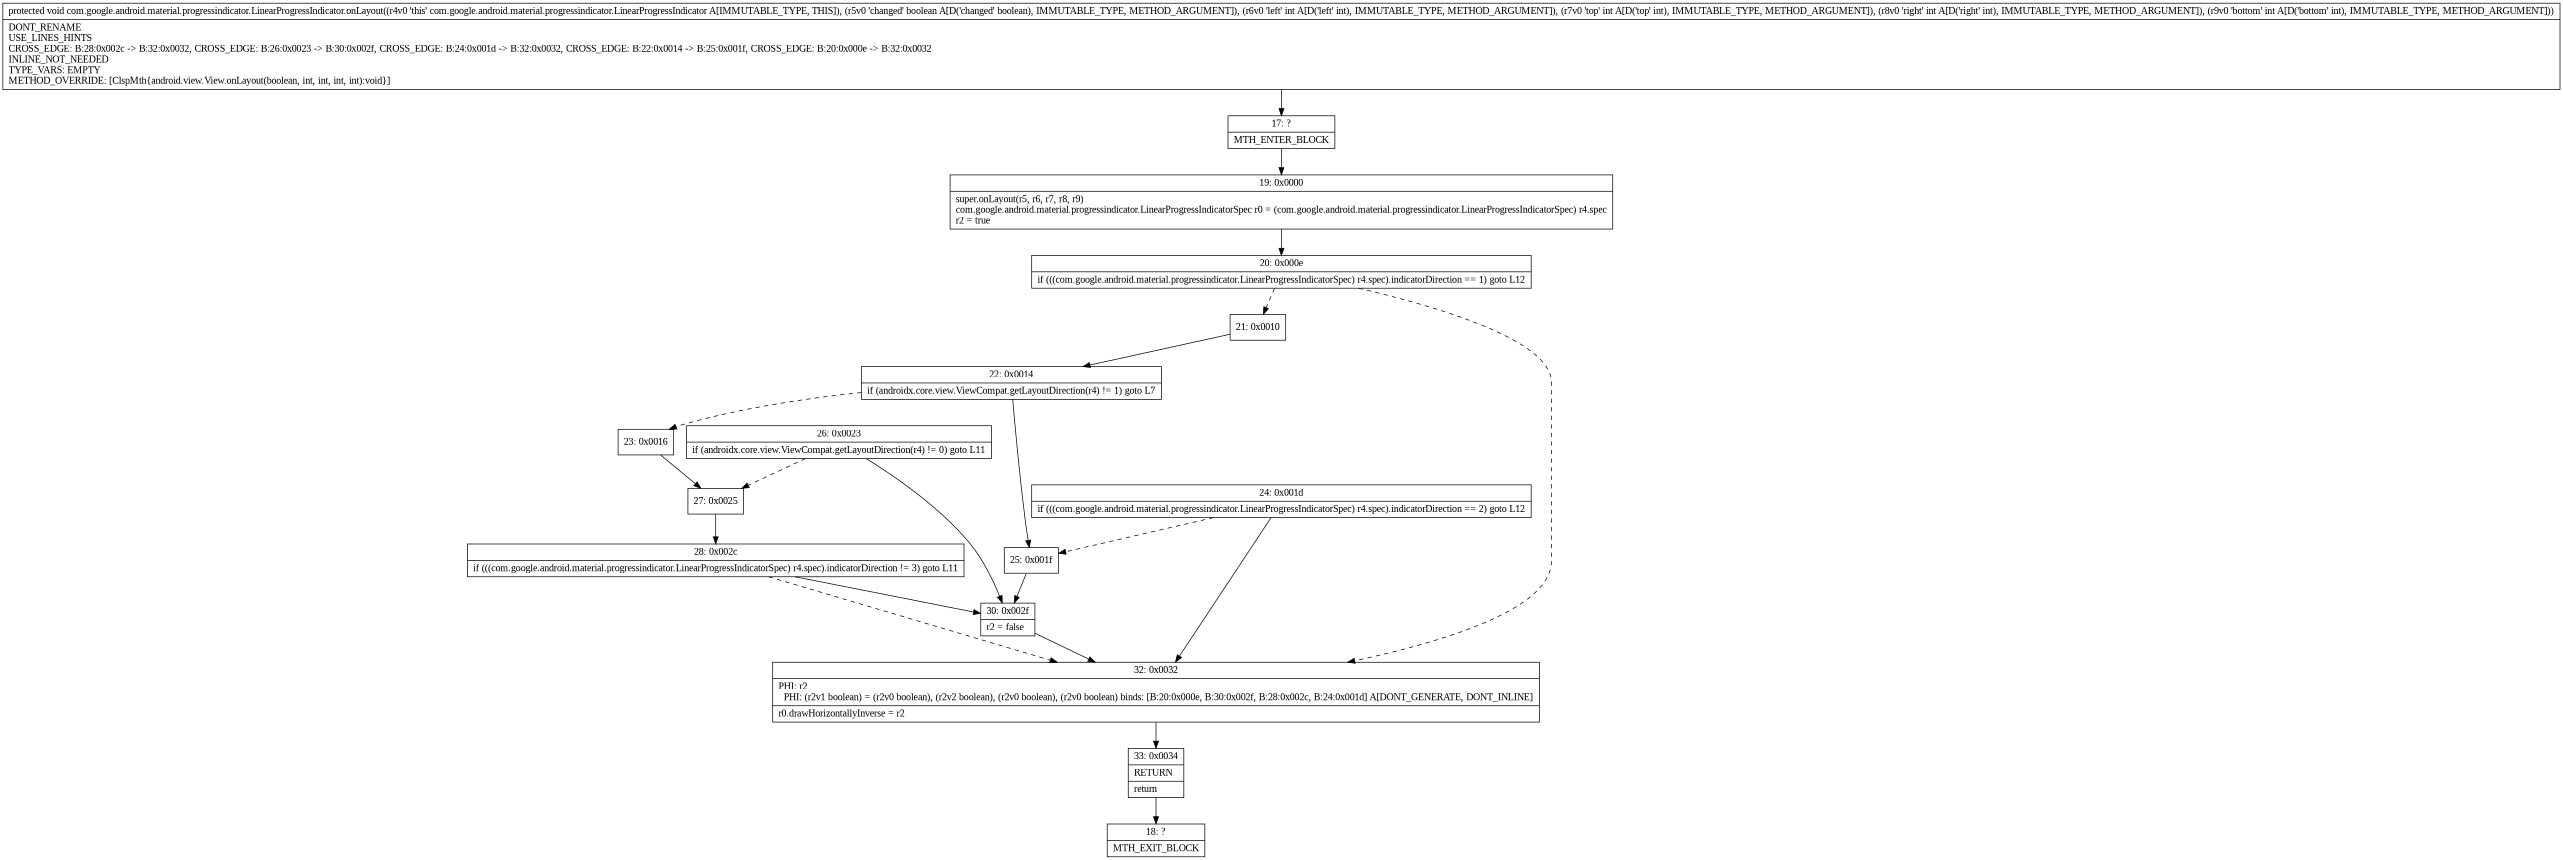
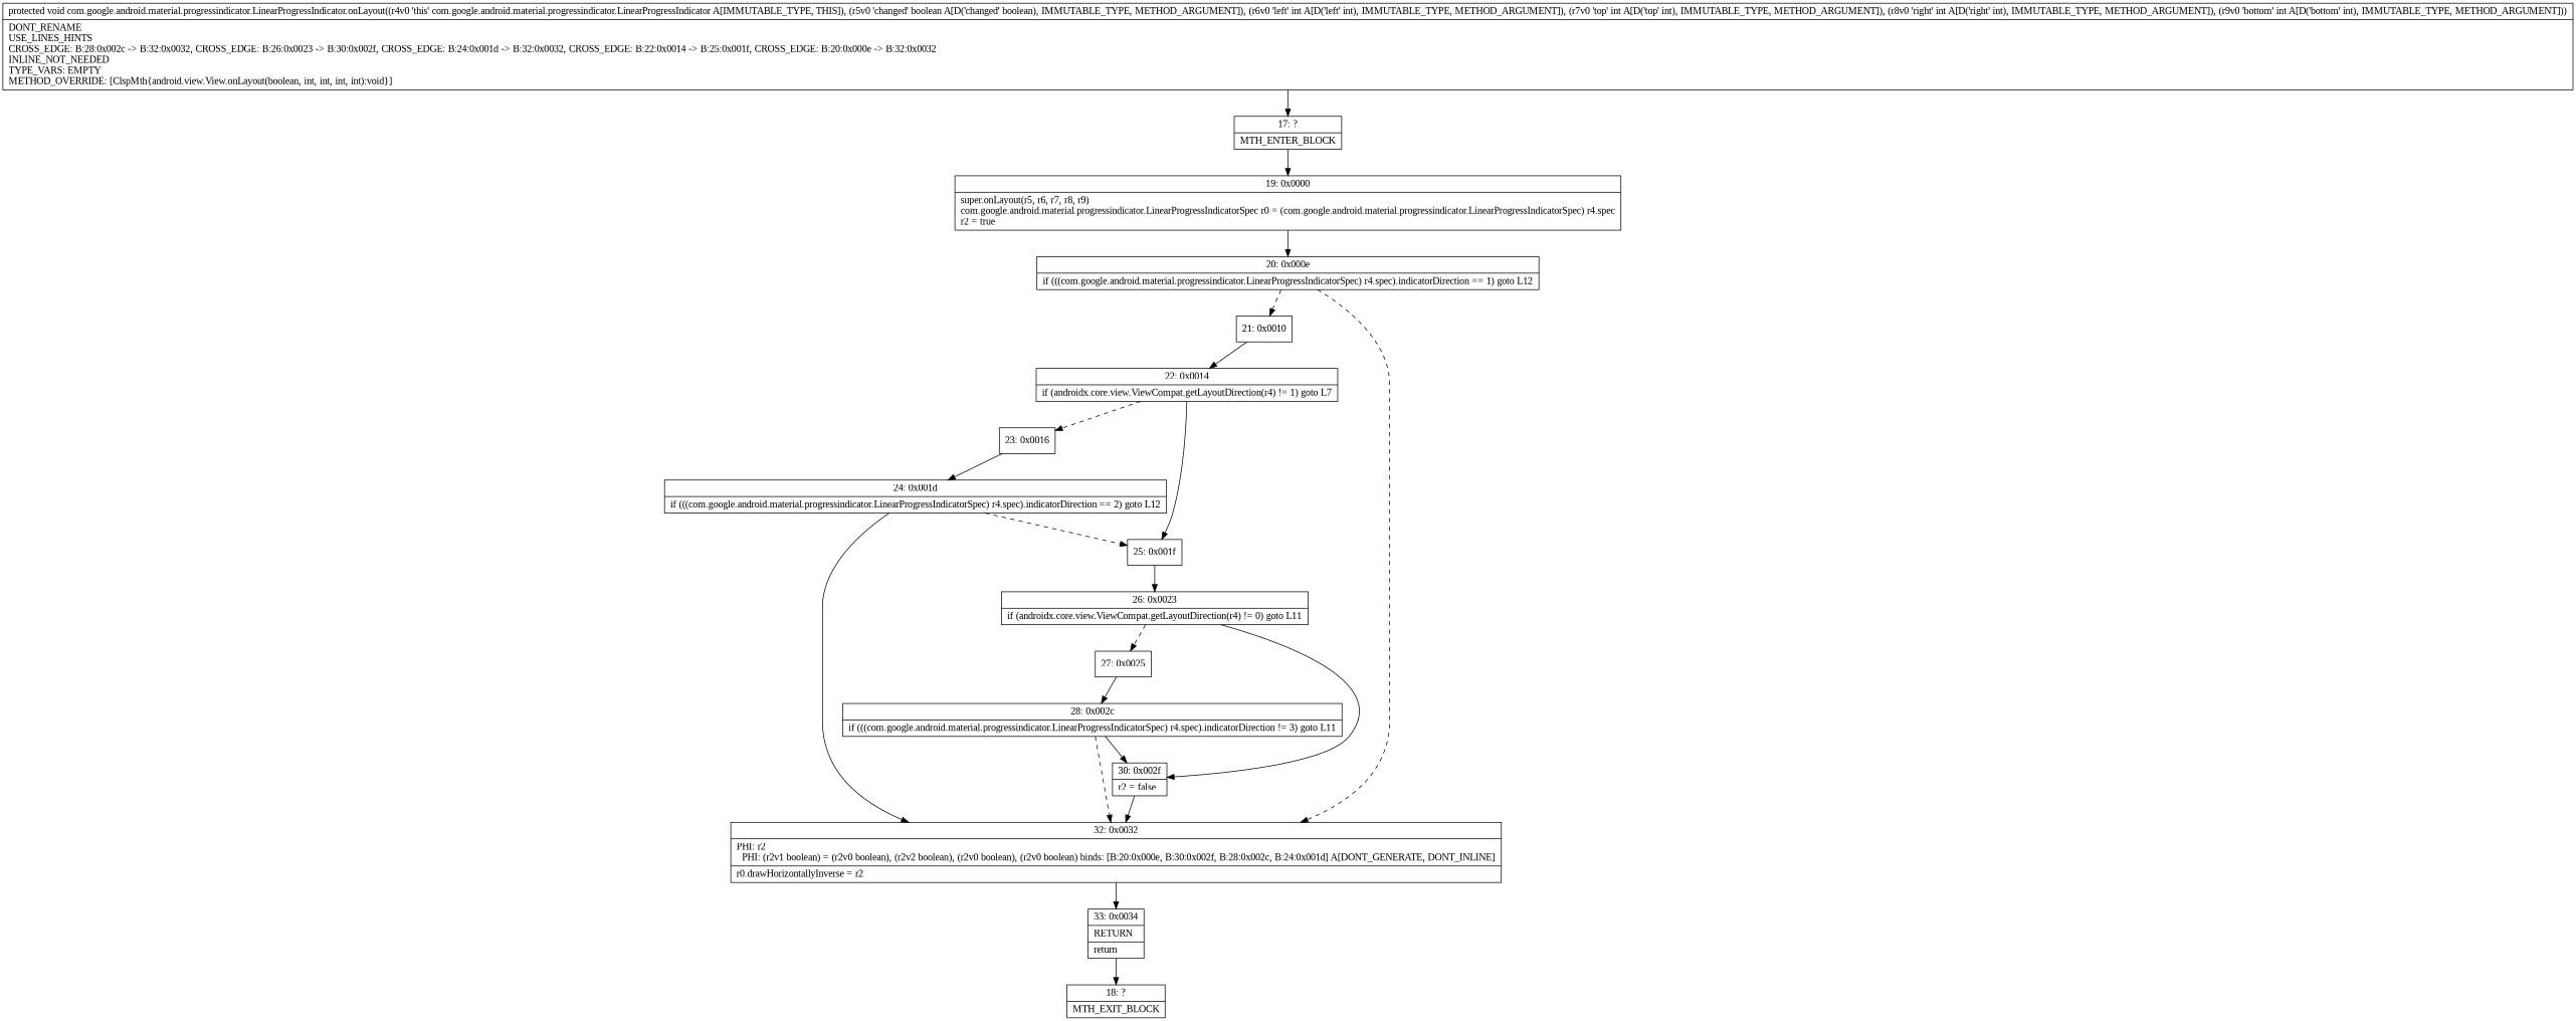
  digraph {
    fontname="Liberation Serif"
    node [fontname="Liberation Serif" shape=record]
    edge [fontname="Liberation Serif"]
    n1 [label="{17\:\ ?|MTH_ENTER_BLOCK\l}"]
    n2 [label="{19\:\ 0x0000|super.onLayout(r5, r6, r7, r8, r9)\lcom.google.android.material.progressindicator.LinearProgressIndicatorSpec r0 = (com.google.android.material.progressindicator.LinearProgressIndicatorSpec) r4.spec\lr2 = true\l}"]
    n3 [label="{20\:\ 0x000e|if (((com.google.android.material.progressindicator.LinearProgressIndicatorSpec) r4.spec).indicatorDirection == 1) goto L12\l}"]
    n4 [label="{21\:\ 0x0010}"]
    n5 [label="{32\:\ 0x0032|PHI: r2 \l  PHI: (r2v1 boolean) = (r2v0 boolean), (r2v2 boolean), (r2v0 boolean), (r2v0 boolean) binds: [B:20:0x000e, B:30:0x002f, B:28:0x002c, B:24:0x001d] A[DONT_GENERATE, DONT_INLINE]\l|r0.drawHorizontallyInverse = r2\l}"]
    n6 [label="{22\:\ 0x0014|if (androidx.core.view.ViewCompat.getLayoutDirection(r4) != 1) goto L7\l}"]
    n7 [label="{33\:\ 0x0034|RETURN\l|return\l}"]
    n8 [label="{23\:\ 0x0016}"]
    n9 [label="{25\:\ 0x001f}"]
    n10 [label="{24\:\ 0x001d|if (((com.google.android.material.progressindicator.LinearProgressIndicatorSpec) r4.spec).indicatorDirection == 2) goto L12\l}"]
    n11 [label="{26\:\ 0x0023|if (androidx.core.view.ViewCompat.getLayoutDirection(r4) != 0) goto L11\l}"]
    n12 [label="{27\:\ 0x0025}"]
    n13 [label="{30\:\ 0x002f|r2 = false\l}"]
    n14 [label="{28\:\ 0x002c|if (((com.google.android.material.progressindicator.LinearProgressIndicatorSpec) r4.spec).indicatorDirection != 3) goto L11\l}"]
    n15 [label="{18\:\ ?|MTH_EXIT_BLOCK\l}"]
    n16 [label="{protected void com.google.android.material.progressindicator.LinearProgressIndicator.onLayout((r4v0 'this' com.google.android.material.progressindicator.LinearProgressIndicator A[IMMUTABLE_TYPE, THIS]), (r5v0 'changed' boolean A[D('changed' boolean), IMMUTABLE_TYPE, METHOD_ARGUMENT]), (r6v0 'left' int A[D('left' int), IMMUTABLE_TYPE, METHOD_ARGUMENT]), (r7v0 'top' int A[D('top' int), IMMUTABLE_TYPE, METHOD_ARGUMENT]), (r8v0 'right' int A[D('right' int), IMMUTABLE_TYPE, METHOD_ARGUMENT]), (r9v0 'bottom' int A[D('bottom' int), IMMUTABLE_TYPE, METHOD_ARGUMENT]))  | DONT_RENAME\lUSE_LINES_HINTS\lCROSS_EDGE: B:28:0x002c \-\> B:32:0x0032, CROSS_EDGE: B:26:0x0023 \-\> B:30:0x002f, CROSS_EDGE: B:24:0x001d \-\> B:32:0x0032, CROSS_EDGE: B:22:0x0014 \-\> B:25:0x001f, CROSS_EDGE: B:20:0x000e \-\> B:32:0x0032\lINLINE_NOT_NEEDED\lTYPE_VARS: EMPTY\lMETHOD_OVERRIDE: [ClspMth\{android.view.View.onLayout(boolean, int, int, int, int):void\}]\l}"]
    n1 -> n2
    n2 -> n3
    n3 -> n4 [style=dashed]
    n3 -> n5 [style=dashed]
    n4 -> n6
    n5 -> n7
    n6 -> n8 [style=dashed]
    n6 -> n9
    n7 -> n15
-   n8 -> n12
-   n9 -> n13
+   n8 -> n10
+   n9 -> n11
    n10 -> n5
    n10 -> n9 [style=dashed]
    n11 -> n12 [style=dashed]
    n11 -> n13
    n12 -> n14
    n13 -> n5
    n14 -> n5 [style=dashed]
    n14 -> n13
    n16 -> n1
  }
